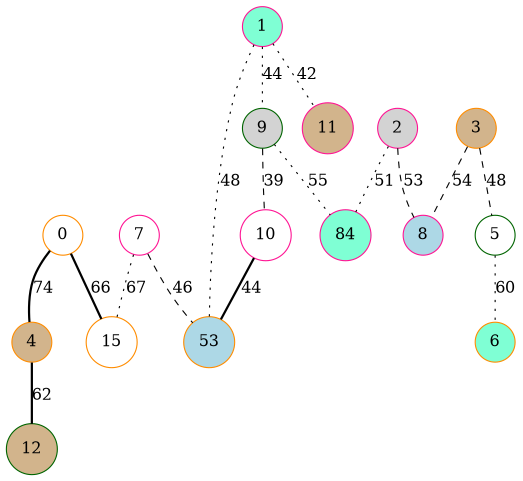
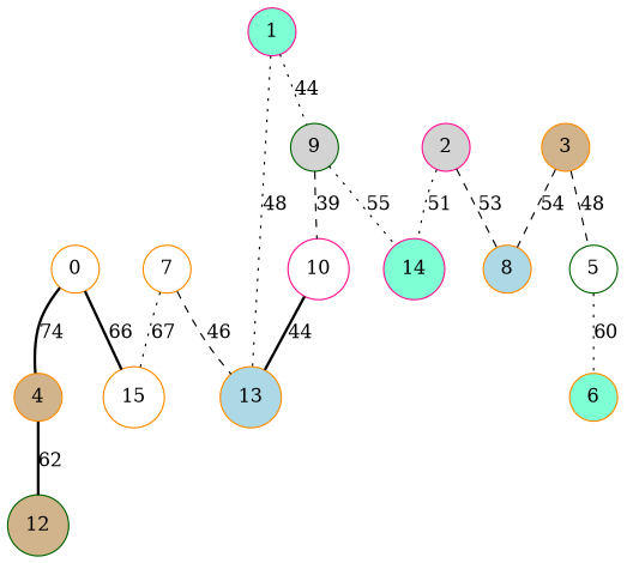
  graph {
    node [color=deeppink fillcolor=white shape=circle style=filled]
    edge [style=dotted]
    0 [color=darkorange]
    4 [color=darkorange fillcolor=tan]
    15 [color=darkorange]
    12 [color=darkgreen fillcolor=tan]
    1 [fillcolor=aquamarine]
    9 [color=darkgreen fillcolor=lightgrey]
-   13 [color=darkorange fillcolor=lightblue label=53]
-   11 [fillcolor=tan]
-   14 [fillcolor=aquamarine label=84]
+   13 [color=darkorange fillcolor=lightblue]
+   14 [fillcolor=aquamarine]
    10
    2 [fillcolor=lightgrey]
-   8 [fillcolor=lightblue]
+   8 [color=darkorange fillcolor=lightblue]
    3 [color=darkorange fillcolor=tan]
    5 [color=darkgreen]
    6 [color=darkorange fillcolor=aquamarine]
-   7
+   7 [color=darkorange]
    0 -- 4 [label=74 style=bold]
    0 -- 15 [label=66 style=bold]
    4 -- 12 [label=62 style=bold]
    1 -- 9 [label=44]
    1 -- 13 [label=48]
-   1 -- 11 [label=42]
    9 -- 14 [label=55]
    9 -- 10 [label=39 style=dashed]
    10 -- 13 [label=44 style=bold]
    2 -- 14 [label=51]
    2 -- 8 [label=53 style=dashed]
    3 -- 8 [label=54 style=dashed]
    3 -- 5 [label=48 style=dashed]
    5 -- 6 [label=60]
    7 -- 15 [label=67]
    7 -- 13 [label=46 style=dashed]
  }
